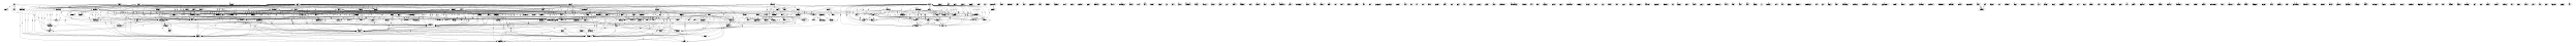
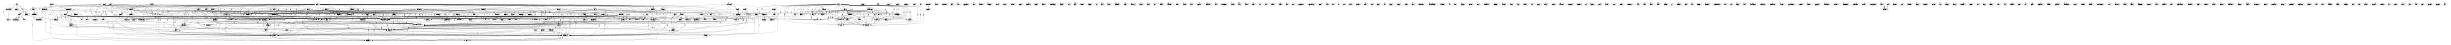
  digraph {
    n1 [label="cb(2)"]
    n2 [label="econ(2)"]
    n3 [label="bi(2)"]
    n4 [label="shortwave(2)"]
    n5 [label="space(3)"]
    n6 [label="soc(2)"]
    n7 [label="contact(5)"]
    n8 [label="presentation(1)"]
    n9 [label="business(11)"]
    n10 [label="home(1)"]
    n11 [label="thrift(2)"]
    n12 [label="increase(1)"]
    n13 [label="outreach(1)"]
    n14 [label="day(2)"]
    n15 [label="souvenirs(1)"]
    n16 [label="advertising(1)"]
    n17 [label="hall(1)"]
    n18 [label="st(1)"]
    n19 [label="everything(3)"]
    n20 [label="breakfasts(1)"]
    n21 [label="banquet(4)"]
    n22 [label="packet(1)"]
    n23 [label="candidate(3)"]
    n24 [label="training(4)"]
    n25 [label="convention(23)"]
    n26 [label="college(5)"]
    n27 [label="age(2)"]
    n28 [label="student(1)"]
    n29 [label="anyone(1)"]
    n30 [label="university(1)"]
    n31 [label="price(2)"]
    n32 [label="package(2)"]
    n33 [label="campaign(2)"]
    n34 [label="year(1)"]
    n35 [label="strategy(2)"]
    n36 [label="field(1)"]
    n37 [label="science(1)"]
    n38 [label="dining(1)"]
    n39 [label="party(8)"]
    n40 [label="includes(2)"]
    n41 [label="see(1)"]
    n42 [label="platform(5)"]
    n43 [label="generation(2)"]
    n44 [label="school(2)"]
    n45 [label="discuss(1)"]
    n46 [label="meet(1)"]
    n47 [label="future(1)"]
    n48 [label="movement(1)"]
    n49 [label="sal(1)"]
    n50 [label="szasz(2)"]
    n51 [label="leader(1)"]
    n52 [label="start(1)"]
    n53 [label="psychiatrist(1)"]
    n54 [label="fiction(1)"]
    n55 [label="rick(1)"]
    n56 [label="author(2)"]
    n57 [label="scott(1)"]
    n58 [label="poole(1)"]
    n59 [label="freedom(3)"]
    n60 [label="circle(1)"]
    n61 [label="concert(1)"]
    n62 [label="night(4)"]
    n63 [label="dancer(1)"]
    n64 [label="roll(1)"]
    n65 [label="downtown(1)"]
    n66 [label="drum(1)"]
    n67 [label="trouble(1)"]
    n68 [label="plotted(1)"]
    n69 [label="beer(1)"]
    n70 [label="lunch(1)"]
    n71 [label="comedy(1)"]
    n72 [label="toole(1)"]
    n73 [label="institute(11)"]
    n74 [label="evening(1)"]
    n75 [label="something(1)"]
    n76 [label="talk(1)"]
    n77 [label="tandem(1)"]
    n78 [label="morning(4)"]
    n79 [label="tie(1)"]
    n80 [label="sponsored(1)"]
    n81 [label="contest(1)"]
    n82 [label="cause(1)"]
    n83 [label="liberty(6)"]
    n84 [label="dsd(1)"]
    n85 [label="com(4)"]
    n86 [label="mesa(1)"]
    n87 [label="uunet(2)"]
    n88 [label="org(3)"]
    n89 [label="fidonet(3)"]
    n90 [label="wupost(1)"]
    n91 [label="emory(1)"]
    n92 [label="cantaloupe(2)"]
    n93 [label="rthomson(1)"]
    n94 [label="gtefsd(1)"]
    n95 [label="crabapple(1)"]
    n96 [label="eng(1)"]
    n97 [label="europa(1)"]
    n98 [label="usenet(1)"]
    n99 [label="continues(1)"]
    n100 [label="jeff(1)"]
    n101 [label="race(1)"]
    n102 [label="riser(1)"]
    n103 [label="opposition(1)"]
    n104 [label="ham(1)"]
    n105 [label="sheldon(1)"]
    n106 [label="adoption(1)"]
    n107 [label="crowd(1)"]
    n108 [label="music(1)"]
    n109 [label="consider(1)"]
    n110 [label="opens(1)"]
    n111 [label="demand(2)"]
    n112 [label="joseph(1)"]
    n113 [label="follows(1)"]
    n114 [label="nominating(2)"]
    n115 [label="glory(3)"]
    n116 [label="patrick(1)"]
    n117 [label="work(1)"]
    n118 [label="gala(1)"]
    n119 [label="bonnie(1)"]
    n120 [label="subject(1)"]
    n121 [label="lp(2)"]
    n122 [label="lamb(1)"]
    n123 [label="jarret(1)"]
    n124 [label="academia(1)"]
    n125 [label="friday(1)"]
    n126 [label="followup(1)"]
    n127 [label="caucus(1)"]
    n128 [label="jacob(1)"]
    n129 [label="gus(1)"]
    n130 [label="ahmad(1)"]
    n131 [label="kathleen(1)"]
    n132 [label="draw(1)"]
    n133 [label="drive(1)"]
    n134 [label="community(2)"]
    n135 [label="boch(1)"]
    n136 [label="wanted(1)"]
    n137 [label="care(1)"]
    n138 [label="program(1)"]
    n139 [label="order(2)"]
    n140 [label="set(1)"]
    n141 [label="end(1)"]
    n142 [label="document(1)"]
    n143 [label="break(1)"]
    n144 [label="report(5)"]
    n145 [label="agenda(2)"]
    n146 [label="inn(3)"]
    n147 [label="ale(1)"]
    n148 [label="alexander(1)"]
    n149 [label="august(2)"]
    n150 [label="committee(9)"]
    n151 [label="veteran(1)"]
    n152 [label="versus(1)"]
    n153 [label="schedule(1)"]
    n154 [label="path(1)"]
    n155 [label="mail(2)"]
    n156 [label="ernsberger(1)"]
    n157 [label="carole(1)"]
    n158 [label="alan(1)"]
    n159 [label="sharon(1)"]
    n160 [label="dean(1)"]
    n161 [label="win(1)"]
    n162 [label="fund(1)"]
    n163 [label="hudler(1)"]
    n164 [label="joyful(1)"]
    n165 [label="sept(5)"]
    n166 [label="please(1)"]
    n167 [label="bob(3)"]
    n168 [label="edu(6)"]
    n169 [label="dr(8)"]
    n170 [label="srv(3)"]
    n171 [label="dan(1)"]
    n172 [label="begins(2)"]
    n173 [label="delegate(3)"]
    n174 [label="vice(1)"]
    n175 [label="prospectus(1)"]
    n176 [label="register(1)"]
    n177 [label="event(5)"]
    n178 [label="area(2)"]
    n179 [label="maximum(1)"]
    n180 [label="opportunity(2)"]
    n181 [label="center(1)"]
    n182 [label="utah(2)"]
    n183 [label="tim(1)"]
    n184 [label="id(1)"]
    n185 [label="vote(1)"]
    n186 [label="drink(1)"]
    n187 [label="provide(1)"]
    n188 [label="russell(1)"]
    n189 [label="collar(1)"]
    n190 [label="box(2)"]
    n191 [label="dragon(2)"]
    n192 [label="noise(2)"]
    n193 [label="marriott(5)"]
    n194 [label="room(3)"]
    n195 [label="payment(2)"]
    n196 [label="occupancy(1)"]
+   n197 [label="housing(2)"]
    n198 [label="include(1)"]
    n199 [label="hess(12)"]
    n200 [label="rock(5)"]
    n201 [label="reply(1)"]
    n202 [label="salt(8)"]
    n203 [label="tax(1)"]
    n204 [label="policy(1)"]
    n205 [label="poverty(1)"]
    n206 [label="public(1)"]
    n207 [label="jane(1)"]
    n208 [label="submission(1)"]
    n209 [label="marksmanship(1)"]
    n210 [label="violence(1)"]
    n211 [label="dawns(1)"]
    n212 [label="bill(1)"]
    n213 [label="leon(1)"]
    n214 [label="majority(1)"]
    n215 [label="gordon(1)"]
    n216 [label="nntp(1)"]
    n217 [label="information(1)"]
    n218 [label="meeting(1)"]
    n219 [label="activity(1)"]
    n220 [label="focus(2)"]
    n221 [label="shoot(1)"]
    n222 [label="drug(1)"]
    n223 [label="british(1)"]
    n224 [label="rule(1)"]
    n225 [label="group(1)"]
    n226 [label="maury(1)"]
    n227 [label="george(1)"]
    n228 [label="ballroom(1)"]
    n229 [label="computer(1)"]
    n230 [label="election(2)"]
    n231 [label="ut(3)"]
    n232 [label="total(1)"]
    n233 [label="ayittey(1)"]
    n234 [label="youth(1)"]
    n235 [label="arnold(1)"]
    n236 [label="palace(3)"]
    n237 [label="perry(1)"]
    n238 [label="sender(1)"]
    n239 [label="ceremony(1)"]
    n240 [label="david(1)"]
    n241 [label="date(1)"]
    n242 [label="ballot(1)"]
    n243 [label="hadar(1)"]
    n244 [label="address(2)"]
    n245 [label="change(1)"]
    n246 [label="jr(1)"]
    n247 [label="research(1)"]
    n248 [label="food(1)"]
    n249 [label="waldrop(6)"]
    n250 [label="ask(1)"]
    n251 [label="pledge(1)"]
    n252 [label="neil(2)"]
    n253 [label="attention(1)"]
    n254 [label="membership(1)"]
    n255 [label="lord(1)"]
    n256 [label="jim(1)"]
    n257 [label="dagny(1)"]
    n258 [label="rand(1)"]
    n259 [label="fundraising(1)"]
    n260 [label="schooling(1)"]
    n261 [label="nomination(2)"]
    n262 [label="drawing(1)"]
    n263 [label="programmer(1)"]
    n264 [label="hummel(1)"]
    n265 [label="karl(11)"]
    n266 [label="tanner(1)"]
    n267 [label="copyright(1)"]
    n268 [label="assistance(1)"]
    n269 [label="considers(1)"]
    n270 [label="amendment(1)"]
    n271 [label="celebrate(2)"]
    n272 [label="mozart(1)"]
    n273 [label="compromise(1)"]
    n274 [label="radio(7)"]
    n275 [label="amateur(2)"]
    n276 [label="religion(1)"]
    n277 [label="gmt(1)"]
    n278 [label="wollstein(1)"]
    n279 [label="light(1)"]
    n280 [label="libertarian(2)"]
    n281 [label="competition(1)"]
    n282 [label="chess(1)"]
    n283 [label="nancy(1)"]
    n284 [label="criticism(1)"]
    n285 [label="service(1)"]
    n286 [label="apr(1)"]
    n287 [label="charge(1)"]
    n288 [label="henry(2)"]
    n289 [label="rosenthal(1)"]
    n290 [label="winger(1)"]
    n291 [label="lake(5)"]
    n292 [label="host(1)"]
    n293 [label="king(2)"]
    n294 [label="means(1)"]
    n295 [label="expo(8)"]
    n296 [label="admission(2)"]
    n297 [label="truth(1)"]
    n298 [label="didn(1)"]
    n299 [label="michael(1)"]
    n300 [label="pext(1)"]
    n301 [label="war(1)"]
    n302 [label="speak(1)"]
    n303 [label="originator(1)"]
-   n304 [label="sequence(1)"]
    n305 [label="debate(1)"]
    n306 [label="purchase(1)"]
    n307 [label="abundance(1)"]
    n308 [label="stroup(1)"]
    n309 [label="modine(1)"]
    n310 [label="month(2)"]
    n311 [label="hotel(6)"]
    n312 [label="gives(1)"]
    n313 [label="lesbian(1)"]
    n314 [label="environment(1)"]
    n315 [label="doris(1)"]
    n316 [label="treasurer(1)"]
    n317 [label="make(2)"]
    n318 [label="health(1)"]
    n319 [label="flickenger(1)"]
    n320 [label="request(1)"]
    n321 [label="shaw(2)"]
    n322 [label="richman(2)"]
    n323 [label="xref(1)"]
    n324 [label="organization(2)"]
    n325 [label="lieberman(1)"]
    n326 [label="dodge(1)"]
    n327 [label="mgp(8)"]
    n328 [label="interest(1)"]
    n329 [label="celebration(3)"]
    n330 [label="march(1)"]
    n331 [label="pearson(1)"]
    n332 [label="disclaimer(1)"]
    n333 [label="dancing(1)"]
    n334 [label="randall(1)"]
    n335 [label="honrberger(1)"]
    n336 [label="rec(9)"]
    n337 [label="access(2)"]
    n338 [label="roommate(1)"]
    n339 [label="century(1)"]
    n340 [label="president(2)"]
    n341 [label="telephone(1)"]
    n342 [label="campus(1)"]
    n343 [label="dirk(1)"]
    n344 [label="look(1)"]
    n345 [label="deadline(1)"]
    n346 [label="slagle(1)"]
    n347 [label="message(1)"]
    n348 [label="city(4)"]
    n349 [label="note(1)"]
    n350 [label="match(1)"]
    n351 [label="guzzetta(1)"]
    n352 [label="sterling(1)"]
    n353 [label="list(1)"]
    n354 [label="crime(1)"]
    n355 [label="ruwart(1)"]
    n356 [label="john(1)"]
    n357 [label="rate(1)"]
    n358 [label="june(1)"]
    n359 [label="keynote(2)"]
    n360 [label="opening(1)"]
    n361 [label="call(1)"]
    n1 -> n2 [label=1]
    n1 -> n3 [label=1]
    n1 -> n4 [label=1]
    n1 -> n5 [label=1]
    n1 -> n6 [label=1]
    n4 -> n5 [label=1]
    n4 -> n6 [label=1]
    n5 -> n6 [label=2]
    n5 -> n7 [label=1]
    n5 -> n8 [label=1]
    n7 -> n9 [label=1]
    n9 -> n40 [label=2]
    n9 -> n41 [label=4]
    n11 -> n12 [label=1]
    n11 -> n12 [label=1]
    n11 -> n13 [label=1]
    n11 -> n14 [label=1]
    n11 -> n15 [label=1]
    n11 -> n16 [label=1]
    n11 -> n17 [label=1]
    n11 -> n18 [label=1]
    n11 -> n18 [label=1]
    n11 -> n19 [label=1]
    n11 -> n20 [label=1]
    n11 -> n21 [label=1]
    n11 -> n22 [label=1]
    n12 -> n16 [label=1]
    n12 -> n16 [label=1]
    n12 -> n23 [label=1]
    n12 -> n23 [label=1]
    n12 -> n24 [label=1]
    n12 -> n24 [label=1]
    n12 -> n25 [label=1]
    n12 -> n25 [label=1]
    n12 -> n26 [label=1]
    n12 -> n27 [label=1]
    n12 -> n27 [label=1]
    n12 -> n28 [label=1]
    n12 -> n29 [label=1]
    n12 -> n29 [label=1]
    n12 -> n30 [label=1]
    n12 -> n30 [label=1]
    n14 -> n15 [label=1]
    n14 -> n17 [label=1]
    n14 -> n19 [label=1]
    n14 -> n20 [label=1]
    n14 -> n21 [label=1]
    n14 -> n22 [label=1]
    n14 -> n25 [label=1]
    n14 -> n31 [label=1]
    n14 -> n32 [label=1]
    n18 -> n25 [label=1]
    n19 -> n21 [label=1]
    n19 -> n22 [label=1]
    n19 -> n33 [label=1]
    n19 -> n34 [label=1]
    n19 -> n35 [label=1]
    n19 -> n36 [label=1]
    n20 -> n21 [label=3]
    n20 -> n22 [label=2]
    n20 -> n37 [label=1]
    n21 -> n9 [label=1]
    n21 -> n22 [label=1]
    n21 -> n38 [label=1]
    n23 -> n16 [label=1]
    n23 -> n17 [label=1]
    n23 -> n19 [label=1]
    n23 -> n20 [label=1]
    n23 -> n21 [label=1]
    n23 -> n22 [label=1]
    n23 -> n25 [label=1]
    n24 -> n17 [label=1]
    n24 -> n19 [label=1]
    n24 -> n20 [label=1]
    n24 -> n21 [label=1]
    n24 -> n22 [label=1]
    n24 -> n25 [label=1]
    n24 -> n34 [label=1]
    n25 -> n9 [label=6]
    n25 -> n20 [label=4]
    n25 -> n21 [label=3]
    n25 -> n22 [label=3]
    n25 -> n37 [label=1]
    n25 -> n39 [label=1]
    n25 -> n40 [label=2]
    n25 -> n41 [label=2]
    n25 -> n42 [label=1]
    n26 -> n27 [label=1]
    n26 -> n30 [label=1]
    n26 -> n43 [label=1]
    n26 -> n44 [label=1]
    n26 -> n45 [label=1]
    n26 -> n46 [label=1]
    n26 -> n47 [label=1]
    n26 -> n48 [label=1]
    n27 -> n30 [label=1]
    n33 -> n34 [label=1]
    n35 -> n36 [label=1]
    n39 -> n9 [label=1]
    n39 -> n40 [label=1]
    n39 -> n41 [label=1]
    n39 -> n42 [label=2]
    n39 -> n70 [label=1]
    n50 -> n20 [label=1]
    n50 -> n37 [label=1]
    n50 -> n51 [label=1]
    n50 -> n52 [label=1]
    n50 -> n53 [label=1]
    n50 -> n54 [label=1]
    n50 -> n55 [label=1]
    n50 -> n56 [label=1]
    n59 -> n9 [label=1]
    n59 -> n13 [label=1]
    n59 -> n14 [label=1]
    n59 -> n15 [label=1]
    n59 -> n17 [label=1]
    n59 -> n19 [label=1]
    n59 -> n20 [label=1]
    n59 -> n21 [label=1]
    n59 -> n22 [label=1]
    n59 -> n23 [label=1]
    n59 -> n24 [label=1]
    n59 -> n25 [label=2]
    n59 -> n60 [label=1]
    n59 -> n61 [label=1]
    n59 -> n62 [label=1]
    n59 -> n63 [label=1]
    n59 -> n64 [label=1]
    n59 -> n65 [label=1]
    n59 -> n66 [label=1]
    n62 -> n39 [label=1]
    n62 -> n63 [label=1]
    n62 -> n64 [label=1]
    n62 -> n66 [label=1]
    n62 -> n67 [label=1]
    n62 -> n68 [label=1]
    n62 -> n69 [label=1]
    n73 -> n9 [label=5]
    n73 -> n13 [label=2]
    n73 -> n14 [label=2]
    n73 -> n15 [label=2]
    n73 -> n17 [label=2]
    n73 -> n19 [label=2]
    n73 -> n20 [label=3]
    n73 -> n21 [label=3]
    n73 -> n22 [label=2]
    n73 -> n23 [label=2]
    n73 -> n24 [label=2]
    n73 -> n25 [label=5]
    n73 -> n26 [label=1]
    n73 -> n27 [label=1]
    n73 -> n43 [label=1]
    n73 -> n44 [label=1]
    n73 -> n74 [label=1]
    n73 -> n75 [label=1]
    n73 -> n76 [label=1]
    n73 -> n77 [label=1]
    n73 -> n78 [label=1]
    n76 -> n43 [label=1]
    n78 -> n9 [label=2]
    n80 -> n81 [label=1]
    n83 -> n26 [label=1]
    n83 -> n27 [label=1]
    n83 -> n43 [label=1]
    n83 -> n44 [label=1]
    n83 -> n45 [label=1]
    n83 -> n46 [label=1]
    n83 -> n47 [label=1]
    n83 -> n48 [label=1]
    n83 -> n75 [label=1]
    n83 -> n76 [label=4]
    n83 -> n84 [label=1]
    n83 -> n84 [label=1]
    n83 -> n85 [label=1]
    n85 -> n86 [label=1]
    n85 -> n87 [label=1]
    n85 -> n88 [label=1]
    n85 -> n89 [label=1]
    n85 -> n90 [label=1]
    n85 -> n91 [label=1]
    n86 -> n88 [label=1]
    n86 -> n89 [label=1]
    n87 -> n88 [label=1]
    n87 -> n89 [label=1]
    n92 -> n85 [label=1]
    n92 -> n86 [label=1]
    n92 -> n87 [label=1]
    n92 -> n88 [label=1]
    n92 -> n89 [label=1]
    n92 -> n90 [label=1]
    n92 -> n91 [label=1]
    n92 -> n93 [label=1]
    n92 -> n93 [label=1]
    n92 -> n94 [label=1]
    n92 -> n95 [label=1]
    n92 -> n96 [label=1]
    n92 -> n97 [label=1]
    n93 -> n84 [label=1]
    n93 -> n84 [label=1]
    n93 -> n84 [label=1]
    n93 -> n84 [label=1]
    n93 -> n86 [label=1]
    n93 -> n86 [label=1]
    n93 -> n88 [label=1]
    n93 -> n88 [label=1]
    n93 -> n89 [label=1]
    n93 -> n89 [label=1]
    n93 -> n98 [label=1]
    n93 -> n98 [label=1]
    n102 -> n12 [label=1]
    n102 -> n13 [label=1]
    n102 -> n14 [label=1]
    n102 -> n15 [label=1]
    n102 -> n16 [label=1]
    n102 -> n17 [label=1]
    n102 -> n18 [label=1]
    n102 -> n18 [label=1]
    n102 -> n19 [label=1]
    n102 -> n20 [label=1]
    n102 -> n21 [label=1]
    n102 -> n22 [label=1]
    n115 -> n9 [label=1]
    n132 -> n133 [label=1]
    n132 -> n134 [label=1]
    n132 -> n134 [label=1]
    n139 -> n9 [label=1]
    n139 -> n9 [label=1]
    n139 -> n25 [label=2]
    n139 -> n25 [label=2]
    n139 -> n40 [label=1]
    n139 -> n40 [label=1]
    n139 -> n41 [label=1]
    n139 -> n41 [label=1]
    n139 -> n70 [label=1]
    n139 -> n70 [label=1]
    n139 -> n140 [label=1]
    n139 -> n141 [label=1]
    n139 -> n142 [label=1]
    n139 -> n143 [label=1]
    n139 -> n144 [label=1]
    n139 -> n144 [label=1]
    n139 -> n145 [label=1]
    n139 -> n145 [label=1]
    n144 -> n145 [label=4]
    n146 -> n9 [label=1]
    n146 -> n25 [label=1]
    n146 -> n67 [label=2]
    n146 -> n68 [label=2]
    n146 -> n69 [label=2]
    n146 -> n78 [label=1]
    n146 -> n147 [label=2]
    n149 -> n33 [label=1]
    n149 -> n34 [label=1]
    n149 -> n150 [label=1]
    n149 -> n151 [label=1]
    n150 -> n5 [label=1]
    n150 -> n7 [label=1]
    n150 -> n8 [label=1]
    n150 -> n139 [label=3]
    n150 -> n144 [label=4]
    n150 -> n145 [label=3]
    n150 -> n152 [label=1]
    n150 -> n153 [label=1]
    n155 -> n88 [label=1]
    n155 -> n89 [label=1]
    n164 -> n9 [label=1]
    n164 -> n13 [label=1]
    n164 -> n14 [label=6]
    n164 -> n15 [label=1]
    n164 -> n17 [label=1]
    n164 -> n19 [label=1]
    n164 -> n20 [label=1]
    n164 -> n22 [label=1]
    n164 -> n23 [label=1]
    n164 -> n24 [label=1]
    n165 -> n9 [label=3]
    n165 -> n9 [label=3]
    n165 -> n9 [label=3]
    n165 -> n13 [label=2]
    n165 -> n14 [label=2]
    n165 -> n15 [label=2]
    n165 -> n15 [label=2]
    n165 -> n15 [label=2]
    n165 -> n17 [label=2]
    n165 -> n17 [label=2]
    n165 -> n17 [label=2]
    n165 -> n19 [label=2]
    n165 -> n19 [label=2]
    n165 -> n19 [label=2]
    n165 -> n20 [label=2]
    n165 -> n20 [label=2]
    n165 -> n20 [label=2]
    n165 -> n21 [label=2]
    n165 -> n21 [label=2]
    n165 -> n21 [label=2]
    n165 -> n22 [label=2]
    n165 -> n22 [label=2]
    n165 -> n22 [label=2]
    n165 -> n23 [label=2]
    n165 -> n23 [label=2]
    n165 -> n23 [label=2]
    n165 -> n24 [label=3]
    n165 -> n24 [label=3]
    n165 -> n24 [label=3]
    n165 -> n25 [label=5]
    n165 -> n25 [label=5]
    n165 -> n25 [label=5]
    n165 -> n33 [label=1]
    n165 -> n33 [label=1]
    n165 -> n33 [label=1]
    n165 -> n34 [label=1]
    n165 -> n34 [label=1]
    n165 -> n34 [label=1]
    n165 -> n78 [label=1]
    n165 -> n78 [label=1]
    n165 -> n78 [label=1]
    n165 -> n144 [label=1]
    n165 -> n144 [label=1]
    n165 -> n144 [label=1]
    n165 -> n150 [label=1]
    n165 -> n151 [label=1]
    n165 -> n151 [label=1]
    n165 -> n151 [label=1]
    n167 -> n55 [label=2]
    n167 -> n55 [label=2]
    n167 -> n84 [label=1]
    n167 -> n84 [label=1]
    n167 -> n84 [label=1]
    n167 -> n84 [label=1]
    n167 -> n85 [label=2]
    n167 -> n85 [label=2]
    n167 -> n86 [label=1]
    n167 -> n86 [label=1]
    n167 -> n87 [label=1]
    n167 -> n87 [label=1]
    n167 -> n88 [label=3]
    n167 -> n88 [label=3]
    n167 -> n89 [label=3]
    n167 -> n89 [label=3]
    n167 -> n90 [label=1]
    n167 -> n90 [label=1]
    n167 -> n91 [label=1]
    n167 -> n91 [label=1]
    n167 -> n93 [label=1]
    n167 -> n93 [label=1]
    n167 -> n93 [label=1]
    n167 -> n93 [label=1]
    n167 -> n94 [label=1]
    n167 -> n94 [label=1]
    n167 -> n95 [label=1]
    n167 -> n95 [label=1]
    n167 -> n96 [label=1]
    n167 -> n96 [label=1]
    n167 -> n97 [label=1]
    n167 -> n97 [label=1]
    n167 -> n168 [label=1]
    n167 -> n169 [label=2]
    n167 -> n169 [label=2]
    n167 -> n170 [label=1]
    n167 -> n170 [label=1]
    n168 -> n85 [label=5]
    n168 -> n86 [label=5]
    n168 -> n87 [label=5]
    n168 -> n88 [label=5]
    n168 -> n89 [label=5]
    n168 -> n90 [label=5]
    n168 -> n91 [label=5]
    n168 -> n93 [label=5]
    n168 -> n93 [label=5]
    n168 -> n94 [label=5]
    n168 -> n95 [label=5]
    n168 -> n96 [label=5]
    n168 -> n97 [label=5]
    n169 -> n20 [label=1]
    n169 -> n37 [label=1]
    n169 -> n56 [label=1]
    n172 -> n9 [label=1]
    n172 -> n77 [label=1]
    n172 -> n144 [label=1]
    n173 -> n25 [label=1]
    n173 -> n40 [label=1]
    n176 -> n9 [label=1]
    n177 -> n12 [label=1]
    n177 -> n14 [label=1]
    n177 -> n16 [label=1]
    n177 -> n18 [label=1]
    n177 -> n18 [label=1]
    n177 -> n23 [label=2]
    n177 -> n24 [label=2]
    n177 -> n25 [label=1]
    n177 -> n31 [label=1]
    n177 -> n32 [label=1]
    n177 -> n132 [label=1]
    n177 -> n178 [label=1]
    n177 -> n179 [label=1]
    n178 -> n132 [label=1]
    n178 -> n179 [label=1]
    n188 -> n55 [label=1]
    n188 -> n169 [label=1]
    n191 -> n9 [label=1]
    n191 -> n25 [label=1]
    n191 -> n39 [label=1]
    n191 -> n62 [label=1]
    n191 -> n67 [label=1]
    n191 -> n68 [label=1]
    n191 -> n69 [label=1]
    n191 -> n78 [label=1]
    n192 -> n9 [label=1]
    n192 -> n13 [label=1]
    n192 -> n14 [label=1]
    n192 -> n15 [label=1]
    n192 -> n17 [label=1]
    n192 -> n19 [label=1]
    n192 -> n20 [label=1]
    n192 -> n22 [label=1]
    n192 -> n23 [label=1]
    n192 -> n24 [label=1]
    n193 -> n9 [label=1]
    n193 -> n20 [label=1]
    n193 -> n21 [label=1]
    n193 -> n25 [label=1]
    n193 -> n38 [label=1]
    n193 -> n194 [label=1]
    n194 -> n24 [label=1]
    n194 -> n195 [label=1]
    n194 -> n196 [label=1]
+   n195 -> n197 [label=1]
    n195 -> n198 [label=1]
    n199 -> n9 [label=5]
    n199 -> n13 [label=2]
    n199 -> n14 [label=2]
    n199 -> n15 [label=2]
    n199 -> n17 [label=2]
    n199 -> n19 [label=2]
    n199 -> n20 [label=3]
    n199 -> n21 [label=3]
    n199 -> n22 [label=2]
    n199 -> n23 [label=2]
    n199 -> n24 [label=2]
    n199 -> n25 [label=7]
    n199 -> n27 [label=1]
    n199 -> n40 [label=2]
    n199 -> n43 [label=1]
    n199 -> n44 [label=1]
    n199 -> n55 [label=2]
    n199 -> n77 [label=1]
    n199 -> n78 [label=1]
    n199 -> n169 [label=2]
    n200 -> n9 [label=1]
    n200 -> n13 [label=1]
    n200 -> n14 [label=1]
    n200 -> n15 [label=1]
    n200 -> n17 [label=1]
    n200 -> n19 [label=1]
    n200 -> n20 [label=4]
    n200 -> n21 [label=1]
    n200 -> n22 [label=1]
    n200 -> n23 [label=1]
    n200 -> n24 [label=1]
    n200 -> n25 [label=2]
    n200 -> n62 [label=3]
    n200 -> n63 [label=3]
    n200 -> n64 [label=3]
    n200 -> n66 [label=3]
    n202 -> n9 [label=1]
    n202 -> n20 [label=1]
    n202 -> n21 [label=1]
    n202 -> n25 [label=2]
    n202 -> n152 [label=1]
    n211 -> n9 [label=3]
    n211 -> n20 [label=1]
    n211 -> n37 [label=1]
    n211 -> n52 [label=1]
    n211 -> n53 [label=1]
    n211 -> n54 [label=1]
    n211 -> n56 [label=1]
    n211 -> n78 [label=1]
    n220 -> n15 [label=1]
    n220 -> n16 [label=1]
    n220 -> n17 [label=1]
    n220 -> n18 [label=1]
    n220 -> n18 [label=1]
    n220 -> n19 [label=1]
    n220 -> n20 [label=1]
    n220 -> n21 [label=1]
    n220 -> n22 [label=1]
    n220 -> n23 [label=2]
    n220 -> n24 [label=2]
    n220 -> n25 [label=3]
    n220 -> n40 [label=1]
    n232 -> n16 [label=1]
    n232 -> n18 [label=1]
    n232 -> n18 [label=1]
    n232 -> n23 [label=2]
    n232 -> n24 [label=2]
    n232 -> n25 [label=1]
    n232 -> n32 [label=1]
    n236 -> n9 [label=1]
    n236 -> n20 [label=1]
    n236 -> n21 [label=1]
    n236 -> n25 [label=1]
    n244 -> n17 [label=1]
    n244 -> n19 [label=1]
    n244 -> n20 [label=1]
    n244 -> n21 [label=1]
    n244 -> n22 [label=1]
    n244 -> n24 [label=1]
    n244 -> n25 [label=1]
    n249 -> n55 [label=1]
    n249 -> n84 [label=1]
    n249 -> n86 [label=1]
    n249 -> n87 [label=1]
    n249 -> n88 [label=3]
    n249 -> n89 [label=3]
    n249 -> n90 [label=1]
    n249 -> n91 [label=1]
    n249 -> n95 [label=1]
    n249 -> n96 [label=1]
    n249 -> n97 [label=1]
    n249 -> n169 [label=1]
    n249 -> n170 [label=1]
    n252 -> n20 [label=1]
    n252 -> n37 [label=1]
    n252 -> n55 [label=1]
    n252 -> n56 [label=1]
    n265 -> n9 [label=5]
    n265 -> n17 [label=2]
    n265 -> n19 [label=2]
    n265 -> n20 [label=3]
    n265 -> n21 [label=3]
    n265 -> n22 [label=2]
    n265 -> n24 [label=2]
    n265 -> n25 [label=7]
    n265 -> n40 [label=2]
    n265 -> n44 [label=1]
    n265 -> n55 [label=2]
    n265 -> n77 [label=1]
    n265 -> n78 [label=1]
    n265 -> n169 [label=2]
    n274 -> n275 [label=5]
    n279 -> n9 [label=3]
    n279 -> n20 [label=1]
    n279 -> n37 [label=1]
    n279 -> n56 [label=1]
    n279 -> n78 [label=1]
    n280 -> n9 [label=2]
    n280 -> n20 [label=1]
    n280 -> n25 [label=3]
    n280 -> n37 [label=1]
    n280 -> n40 [label=1]
    n280 -> n41 [label=1]
    n280 -> n56 [label=1]
    n280 -> n70 [label=1]
    n280 -> n77 [label=1]
    n280 -> n152 [label=1]
    n280 -> n281 [label=1]
    n280 -> n282 [label=1]
    n291 -> n25 [label=1]
    n291 -> n152 [label=1]
    n295 -> n9 [label=1]
    n295 -> n19 [label=1]
    n295 -> n20 [label=2]
    n295 -> n21 [label=2]
    n295 -> n22 [label=1]
    n295 -> n25 [label=2]
    n295 -> n296 [label=2]
    n310 -> n198 [label=1]
    n310 -> n311 [label=1]
    n310 -> n312 [label=1]
    n311 -> n9 [label=1]
    n311 -> n20 [label=1]
    n311 -> n21 [label=1]
    n311 -> n25 [label=1]
    n327 -> n296 [label=1]
    n329 -> n18 [label=1]
    n329 -> n22 [label=1]
    n329 -> n40 [label=1]
    n336 -> n275 [label=7]
  }
